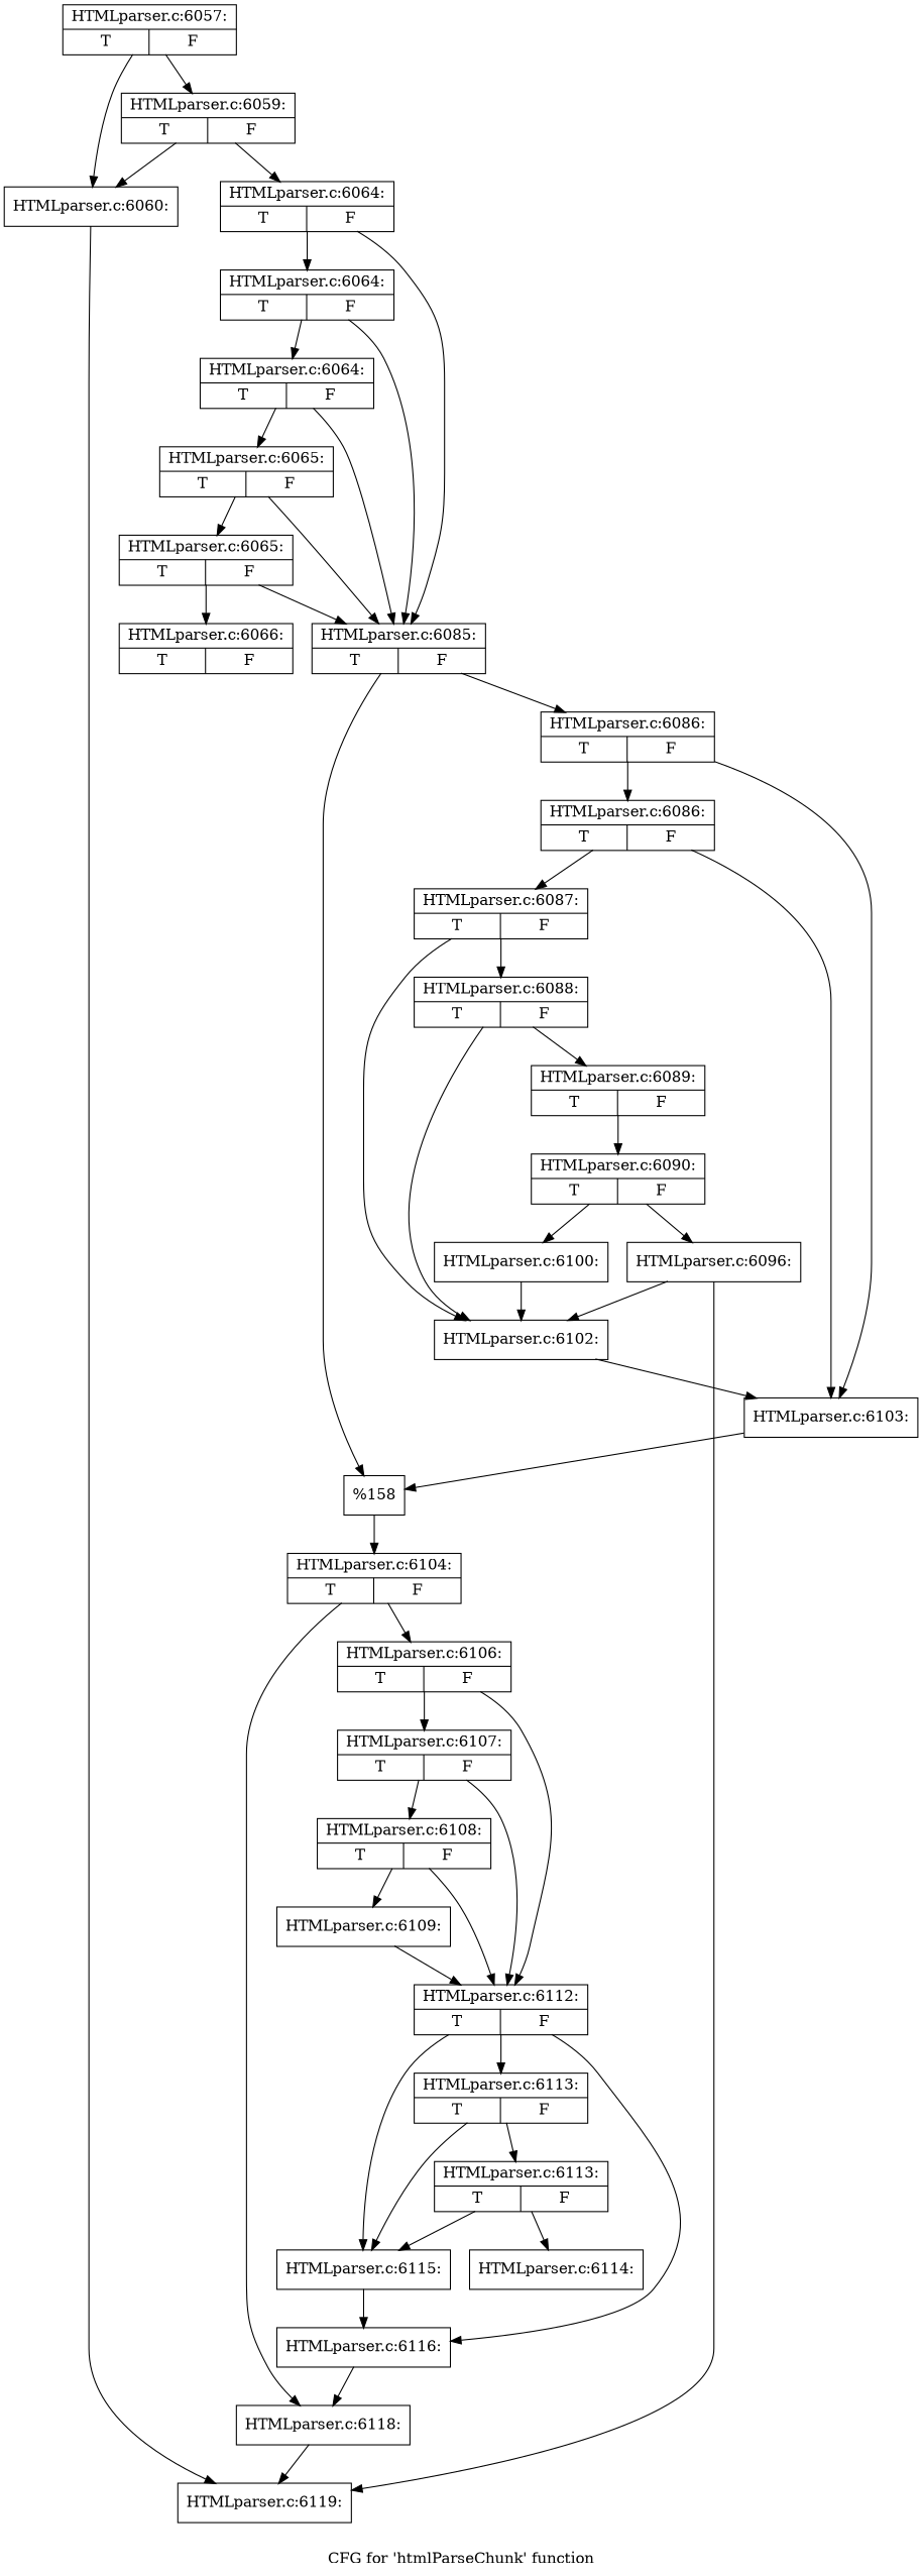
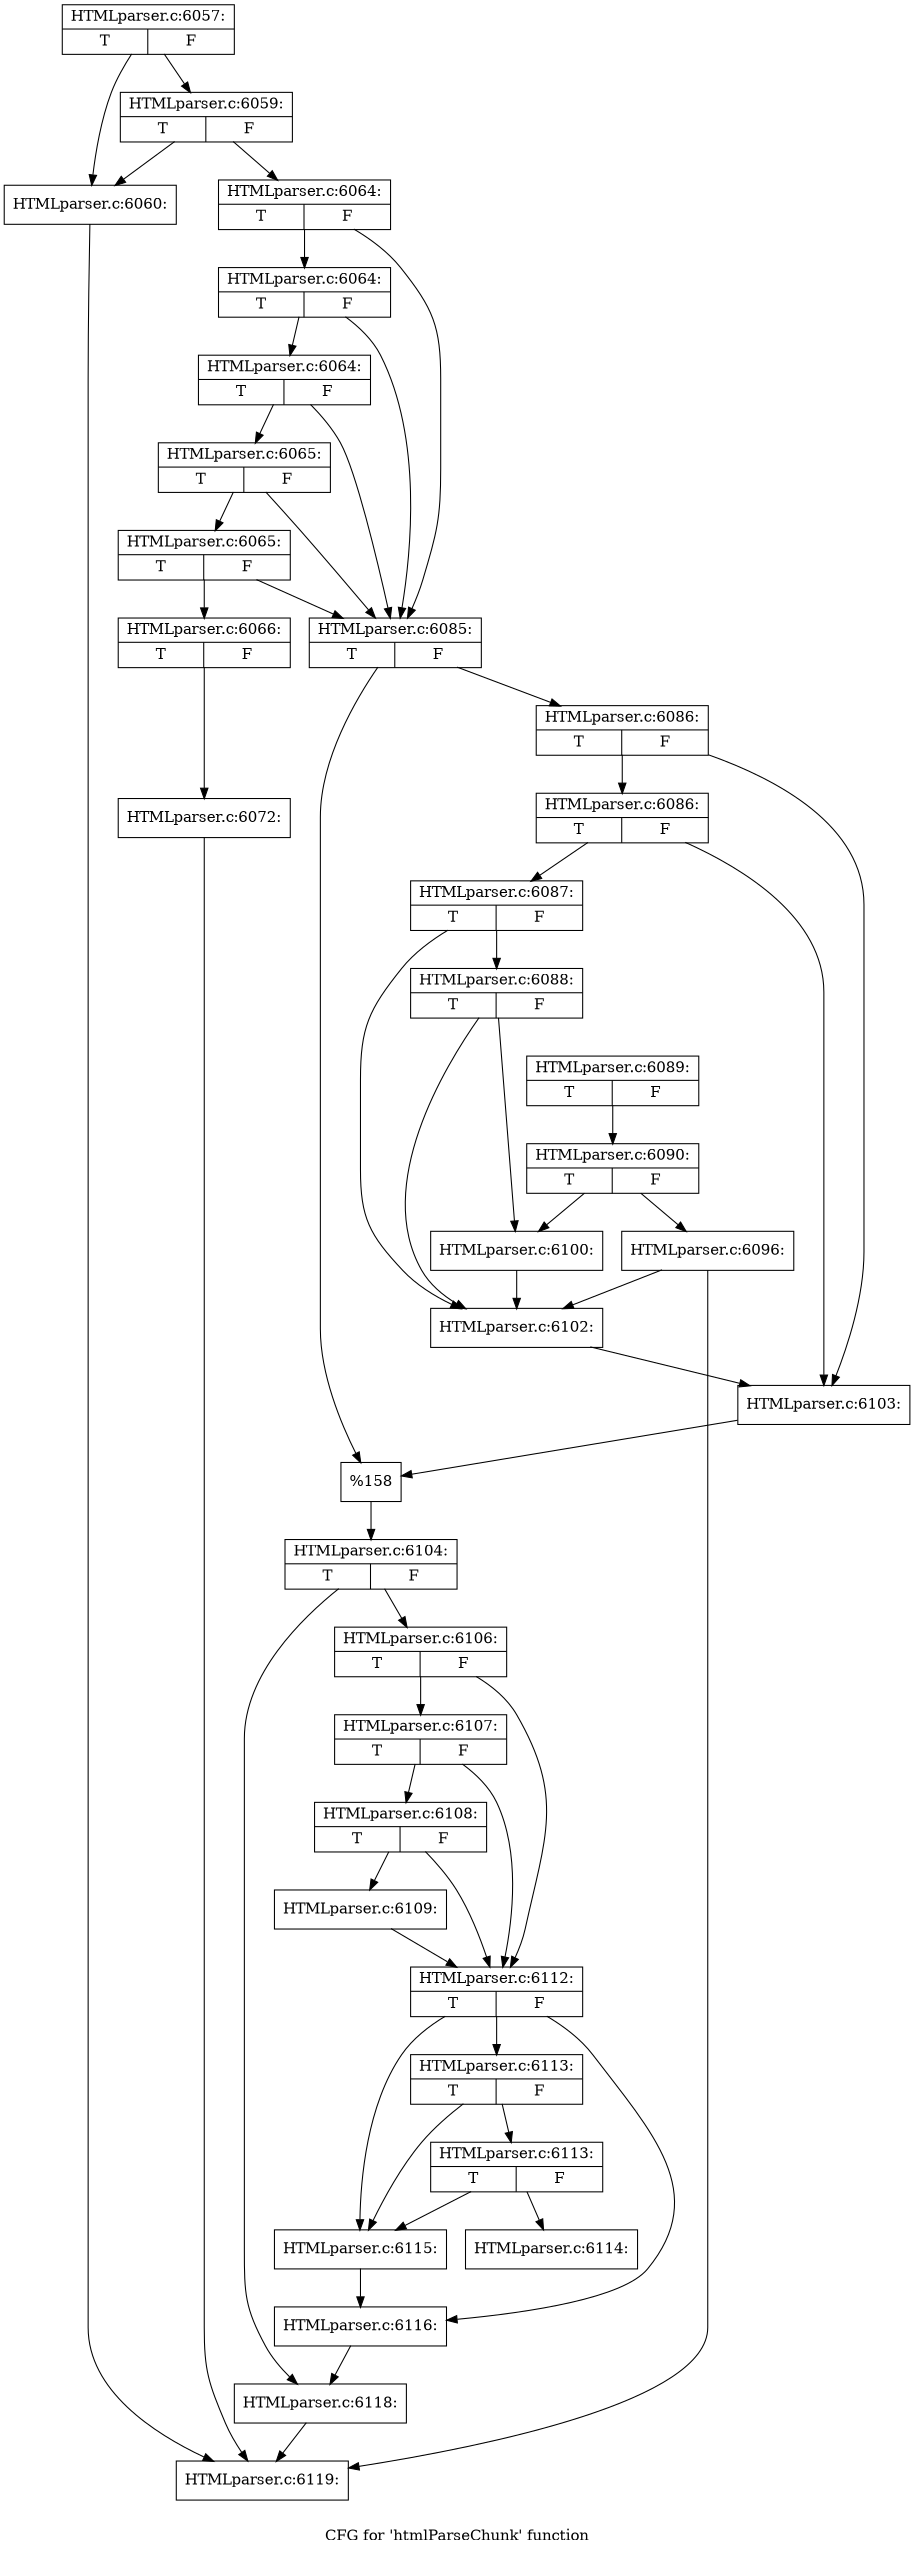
  digraph {
    label="CFG for 'htmlParseChunk' function"
    node [shape=record]
    n1 [label="{HTMLparser.c:6057:|{<s0>T|<s1>F}}"]
    n2 [label="{HTMLparser.c:6060:}"]
    n3 [label="{HTMLparser.c:6059:|{<s0>T|<s1>F}}"]
    n4 [label="{HTMLparser.c:6119:}"]
    n5 [label="{HTMLparser.c:6064:|{<s0>T|<s1>F}}"]
    n6 [label="{HTMLparser.c:6064:|{<s0>T|<s1>F}}"]
    n7 [label="{HTMLparser.c:6085:|{<s0>T|<s1>F}}"]
    n8 [label="{HTMLparser.c:6064:|{<s0>T|<s1>F}}"]
    n9 [label="{HTMLparser.c:6086:|{<s0>T|<s1>F}}"]
    n10 [label="{%158}"]
    n11 [label="{HTMLparser.c:6065:|{<s0>T|<s1>F}}"]
    n12 [label="{HTMLparser.c:6086:|{<s0>T|<s1>F}}"]
    n13 [label="{HTMLparser.c:6103:}"]
    n14 [label="{HTMLparser.c:6104:|{<s0>T|<s1>F}}"]
    n15 [label="{HTMLparser.c:6065:|{<s0>T|<s1>F}}"]
    n16 [label="{HTMLparser.c:6066:|{<s0>T|<s1>F}}"]
+   n17 [label="{HTMLparser.c:6072:}"]
    n18 [label="{HTMLparser.c:6106:|{<s0>T|<s1>F}}"]
    n19 [label="{HTMLparser.c:6118:}"]
    n20 [label="{HTMLparser.c:6107:|{<s0>T|<s1>F}}"]
    n21 [label="{HTMLparser.c:6112:|{<s0>T|<s1>F}}"]
    n22 [label="{HTMLparser.c:6087:|{<s0>T|<s1>F}}"]
    n23 [label="{HTMLparser.c:6088:|{<s0>T|<s1>F}}"]
    n24 [label="{HTMLparser.c:6102:}"]
    n25 [label="{HTMLparser.c:6089:|{<s0>T|<s1>F}}"]
    n26 [label="{HTMLparser.c:6090:|{<s0>T|<s1>F}}"]
    n27 [label="{HTMLparser.c:6096:}"]
    n28 [label="{HTMLparser.c:6100:}"]
    n29 [label="{HTMLparser.c:6108:|{<s0>T|<s1>F}}"]
    n30 [label="{HTMLparser.c:6113:|{<s0>T|<s1>F}}"]
    n31 [label="{HTMLparser.c:6116:}"]
    n32 [label="{HTMLparser.c:6115:}"]
    n33 [label="{HTMLparser.c:6109:}"]
    n34 [label="{HTMLparser.c:6113:|{<s0>T|<s1>F}}"]
    n35 [label="{HTMLparser.c:6114:}"]
    n1 -> n2
    n1 -> n3
    n2 -> n4
    n3 -> n2
    n3 -> n5
    n5 -> n6
    n5 -> n7
    n6 -> n7
    n6 -> n8
    n7 -> n9
    n7 -> n10
    n8 -> n7
    n8 -> n11
    n9 -> n12
    n9 -> n13
    n10 -> n14
    n11 -> n7
    n11 -> n15
    n12 -> n13
    n12 -> n22
    n13 -> n10
    n14 -> n18
    n14 -> n19
    n15 -> n7
    n15 -> n16
+   n16 -> n17
+   n17 -> n4
    n18 -> n20
    n18 -> n21
    n19 -> n4
    n20 -> n21
    n20 -> n29
    n21 -> n30
    n21 -> n31
    n21 -> n32
    n22 -> n23
    n22 -> n24
    n23 -> n24
-   n23 -> n25
+   n23 -> n28
    n24 -> n13
    n25 -> n26
    n26 -> n27
    n26 -> n28
    n27 -> n4
    n27 -> n24
    n28 -> n24
    n29 -> n21
    n29 -> n33
    n30 -> n32
    n30 -> n34
    n31 -> n19
    n32 -> n31
    n33 -> n21
    n34 -> n32
    n34 -> n35
  }
